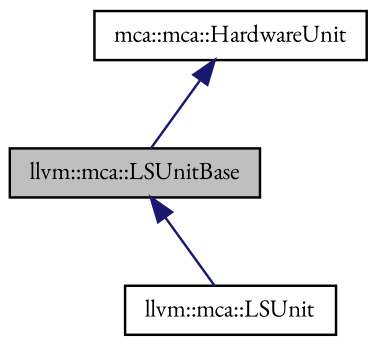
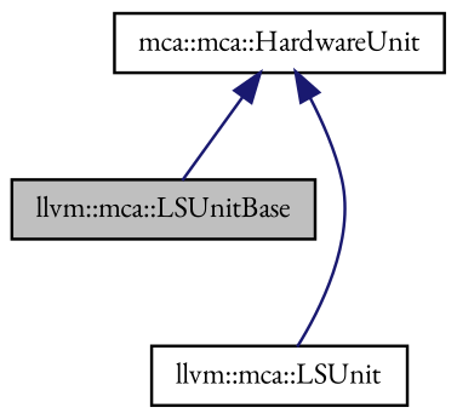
  digraph {
    fontname="EB Garamond"
    node [color=black fontname="EB Garamond" fontsize=10 shape=record]
    edge [color=midnightblue dir=back fontname="EB Garamond" fontsize=10 labelfontname=Helvetica labelfontsize=10 style=solid]
    n1 [fillcolor=grey75 fontcolor=black height=0.2 label="llvm::mca::LSUnitBase" style=filled width=0.4]
    n2 [height=0.2 label="llvm::mca::LSUnit" width=0.4]
    n3 [height=0.2 label="mca::mca::HardwareUnit" width=0.4]
-   n1 -> n2
+   n3 -> n2
    n3 -> n1
  }
